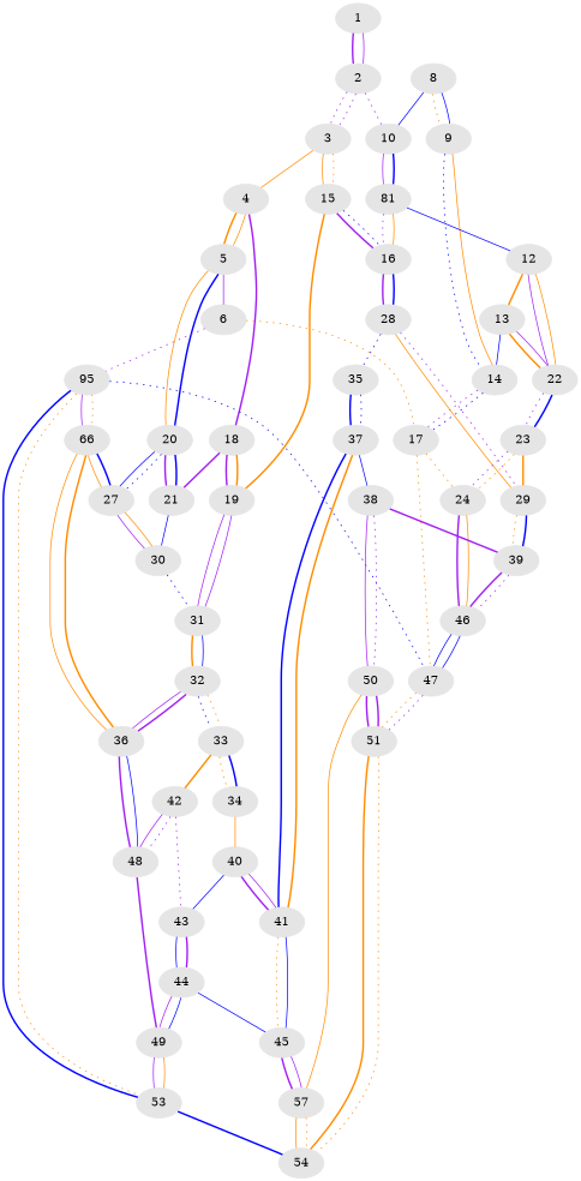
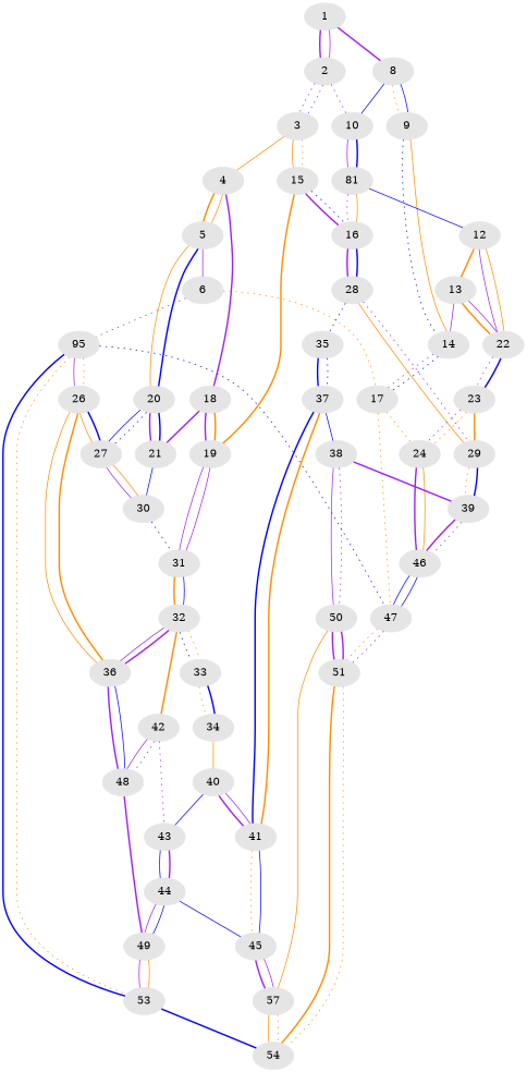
  graph {
    node [color=gray90 style=filled]
    edge [color=purple style=solid]
    1
    2
    8
    3
    10
    9
    4
    15
    n9 [label=81]
    5
    18
    16
    19
    6
    20
    21
    17
    n18 [label=95]
    27
    24
    47
-   26 [label=66]
+   26
    53
    14
    12
    13
    22
    28
    23
    31
    29
    35
    46
    51
    30
    32
    39
    36
    54
    48
    37
    33
    34
    42
    40
    43
    41
    38
    49
    50
    45
    n52 [label=57]
    44
    1 -- 2 [style=bold]
    1 -- 2
+   1 -- 8 [style=bold]
    2 -- 3 [style=dotted]
    2 -- 3 [style=dotted]
    2 -- 10 [style=dotted]
    8 -- 10 [color=blue]
    8 -- 9 [color=darkorange style=dotted]
    8 -- 9 [color=blue]
    3 -- 4 [color=darkorange]
    3 -- 15 [color=darkorange]
    3 -- 15 [color=darkorange style=dotted]
    10 -- n9
    10 -- n9 [color=blue style=bold]
    9 -- 14 [color=blue style=dotted]
    9 -- 14 [color=darkorange]
    4 -- 5 [color=darkorange style=bold]
    4 -- 5 [color=darkorange]
    4 -- 18 [style=bold]
    15 -- 16 [style=bold]
    15 -- 16 [color=blue style=dotted]
    15 -- 19 [color=darkorange style=bold]
    n9 -- 16 [style=dotted]
    n9 -- 16 [color=darkorange]
    n9 -- 12 [color=blue]
    5 -- 6
    5 -- 20 [color=darkorange]
    5 -- 20 [color=blue style=bold]
    18 -- 19 [style=bold]
    18 -- 19 [color=darkorange style=bold]
    18 -- 21 [style=bold]
    16 -- 28 [style=bold]
    16 -- 28 [color=blue style=bold]
    19 -- 31
    19 -- 31
    6 -- 17 [color=darkorange style=dotted]
    6 -- n18 [style=dotted]
    20 -- 21 [style=bold]
    20 -- 21 [color=blue style=bold]
    20 -- 27 [color=blue]
    20 -- 27 [color=blue style=dotted]
    21 -- 30 [color=blue]
    17 -- 24 [color=darkorange style=dotted]
    17 -- 47 [color=darkorange style=dotted]
    n18 -- 47 [color=blue style=dotted]
    n18 -- 26
    n18 -- 26 [color=darkorange style=dotted]
    n18 -- 53 [color=blue style=bold]
    n18 -- 53 [color=darkorange style=dotted]
    27 -- 30
    27 -- 30 [color=darkorange]
    24 -- 46 [style=bold]
    24 -- 46 [color=darkorange]
    47 -- 51 [color=darkorange style=dotted]
    47 -- 51 [style=dotted]
    26 -- 27 [color=darkorange]
    26 -- 27 [color=blue style=bold]
    26 -- 36 [color=darkorange]
    26 -- 36 [color=darkorange style=bold]
    53 -- 54 [color=blue style=bold]
    14 -- 17 [style=dotted]
    14 -- 17 [color=blue style=dotted]
    12 -- 13 [color=darkorange style=bold]
    12 -- 22
    12 -- 22 [color=darkorange]
-   13 -- 14 [color=blue]
+   13 -- 14
    13 -- 22 [color=darkorange style=bold]
    13 -- 22
    22 -- 23 [style=dotted]
    22 -- 23 [color=blue style=bold]
    28 -- 29 [color=darkorange]
    28 -- 29 [style=dotted]
    28 -- 35 [color=blue style=dotted]
    23 -- 24 [style=dotted]
    23 -- 24 [color=darkorange style=dotted]
    23 -- 29 [color=darkorange style=bold]
    31 -- 32 [color=darkorange style=bold]
    31 -- 32 [color=blue]
    29 -- 39 [color=darkorange style=dotted]
    29 -- 39 [color=blue style=bold]
    35 -- 37 [color=blue style=bold]
    35 -- 37 [color=blue style=dotted]
    46 -- 47 [color=blue]
    46 -- 47 [color=blue]
    51 -- 54 [color=darkorange style=bold]
    51 -- 54 [color=darkorange style=dotted]
    30 -- 31 [color=blue style=dotted]
    32 -- 36
    32 -- 36 [style=bold]
    32 -- 33 [color=blue style=dotted]
    32 -- 33 [color=darkorange style=dotted]
    39 -- 46 [style=bold]
    39 -- 46 [style=dotted]
    36 -- 48 [style=bold]
    36 -- 48 [color=blue]
    48 -- 49 [style=bold]
    37 -- 41 [color=blue style=bold]
    37 -- 41 [color=darkorange style=bold]
    37 -- 38 [color=blue]
    33 -- 34 [color=darkorange style=dotted]
    33 -- 34 [color=blue style=bold]
-   33 -- 42 [color=darkorange style=bold]
+   32 -- 42 [color=darkorange style=bold]
    34 -- 40 [color=darkorange]
    42 -- 48
    42 -- 48 [style=dotted]
    42 -- 43 [style=dotted]
    40 -- 43 [color=blue]
    40 -- 41 [style=bold]
    40 -- 41
    43 -- 44 [color=blue]
    43 -- 44 [style=bold]
    41 -- 45 [color=darkorange style=dotted]
    41 -- 45 [color=blue]
    38 -- 39 [style=bold]
    38 -- 50
    38 -- 50 [style=dotted]
    49 -- 53
    49 -- 53 [color=darkorange]
    50 -- 51 [style=bold]
    50 -- 51 [style=bold]
    50 -- n52 [color=darkorange]
    45 -- n52 [style=bold]
    45 -- n52
    n52 -- 54 [color=darkorange]
    n52 -- 54 [color=darkorange style=dotted]
    44 -- 49
    44 -- 49 [color=blue]
    44 -- 45 [color=blue]
  }
